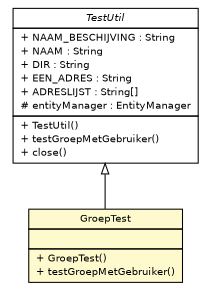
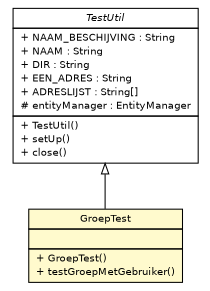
  digraph {
    nodesep=0.25
    ranksep=0.5
    node [fontcolor=black fontname=Helvetica fontsize=10.0 shape=plaintext]
-   n1 [label=<<table title="nl.b3p.brmo.persistence.TestUtil" border="0" cellborder="1" cellspacing="0" cellpadding="2" port="p" href="../TestUtil.html"> 		<tr><td><table border="0" cellspacing="0" cellpadding="1"> <tr><td align="center" balign="center"><font face="Helvetica-Oblique"> TestUtil </font></td></tr> 		</table></td></tr> 		<tr><td><table border="0" cellspacing="0" cellpadding="1"> <tr><td align="left" balign="left"> + NAAM_BESCHIJVING : String </td></tr> <tr><td align="left" balign="left"> + NAAM : String </td></tr> <tr><td align="left" balign="left"> + DIR : String </td></tr> <tr><td align="left" balign="left"> + EEN_ADRES : String </td></tr> <tr><td align="left" balign="left"> + ADRESLIJST : String[] </td></tr> <tr><td align="left" balign="left"> # entityManager : EntityManager </td></tr> 		</table></td></tr> 		<tr><td><table border="0" cellspacing="0" cellpadding="1"> <tr><td align="left" balign="left"> + TestUtil() </td></tr> <tr><td align="left" balign="left"> + testGroepMetGebruiker() </td></tr> <tr><td align="left" balign="left"> + close() </td></tr> 		</table></td></tr> 		</table>>]
+   n1 [label=<<table title="nl.b3p.brmo.persistence.TestUtil" border="0" cellborder="1" cellspacing="0" cellpadding="2" port="p" href="../TestUtil.html"> 		<tr><td><table border="0" cellspacing="0" cellpadding="1"> <tr><td align="center" balign="center"><font face="Helvetica-Oblique"> TestUtil </font></td></tr> 		</table></td></tr> 		<tr><td><table border="0" cellspacing="0" cellpadding="1"> <tr><td align="left" balign="left"> + NAAM_BESCHIJVING : String </td></tr> <tr><td align="left" balign="left"> + NAAM : String </td></tr> <tr><td align="left" balign="left"> + DIR : String </td></tr> <tr><td align="left" balign="left"> + EEN_ADRES : String </td></tr> <tr><td align="left" balign="left"> + ADRESLIJST : String[] </td></tr> <tr><td align="left" balign="left"> # entityManager : EntityManager </td></tr> 		</table></td></tr> 		<tr><td><table border="0" cellspacing="0" cellpadding="1"> <tr><td align="left" balign="left"> + TestUtil() </td></tr> <tr><td align="left" balign="left"> + setUp() </td></tr> <tr><td align="left" balign="left"> + close() </td></tr> 		</table></td></tr> 		</table>>]
    n2 [label=<<table title="nl.b3p.brmo.persistence.auth.GroepTest" border="0" cellborder="1" cellspacing="0" cellpadding="2" port="p" bgcolor="lemonChiffon" href="./GroepTest.html"> 		<tr><td><table border="0" cellspacing="0" cellpadding="1"> <tr><td align="center" balign="center"> GroepTest </td></tr> 		</table></td></tr> 		<tr><td><table border="0" cellspacing="0" cellpadding="1"> <tr><td align="left" balign="left">  </td></tr> 		</table></td></tr> 		<tr><td><table border="0" cellspacing="0" cellpadding="1"> <tr><td align="left" balign="left"> + GroepTest() </td></tr> <tr><td align="left" balign="left"> + testGroepMetGebruiker() </td></tr> 		</table></td></tr> 		</table>>]
    n1 -> n2 [arrowtail=empty dir=back fontname=Helvetica fontsize=10 headport=p labelfontname=Helvetica labelfontsize=10 tailport=p]
  }
